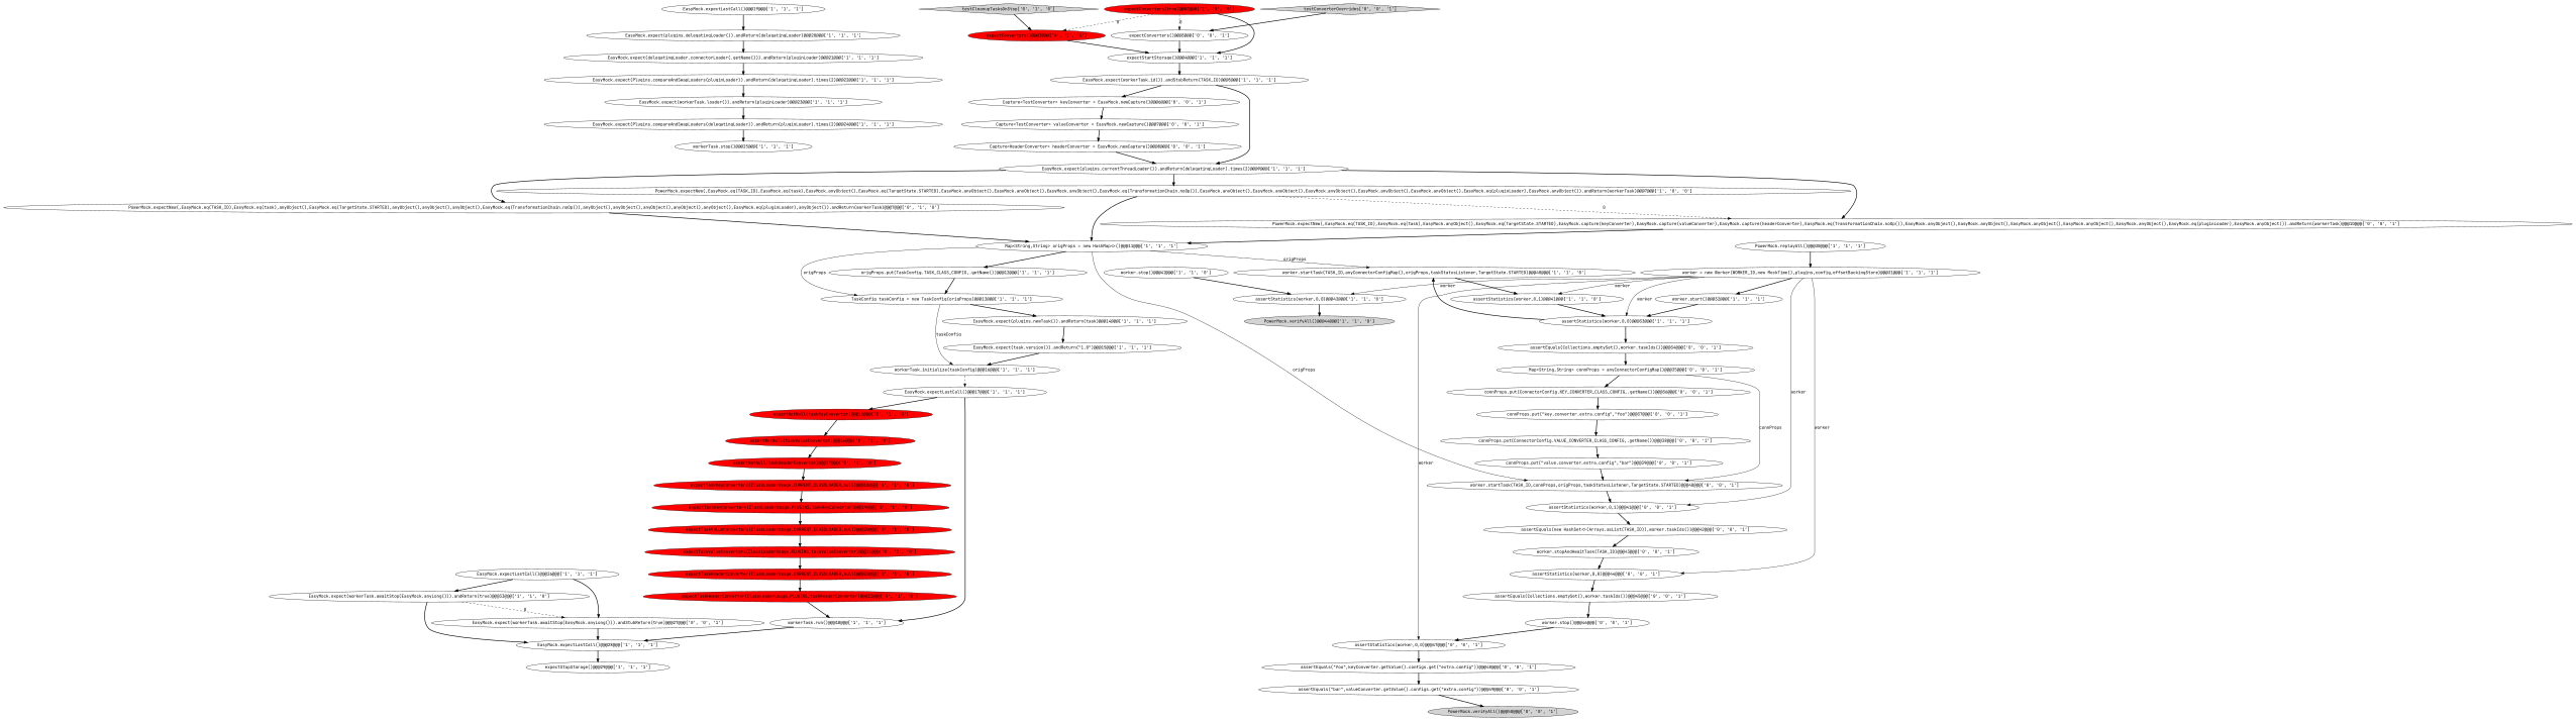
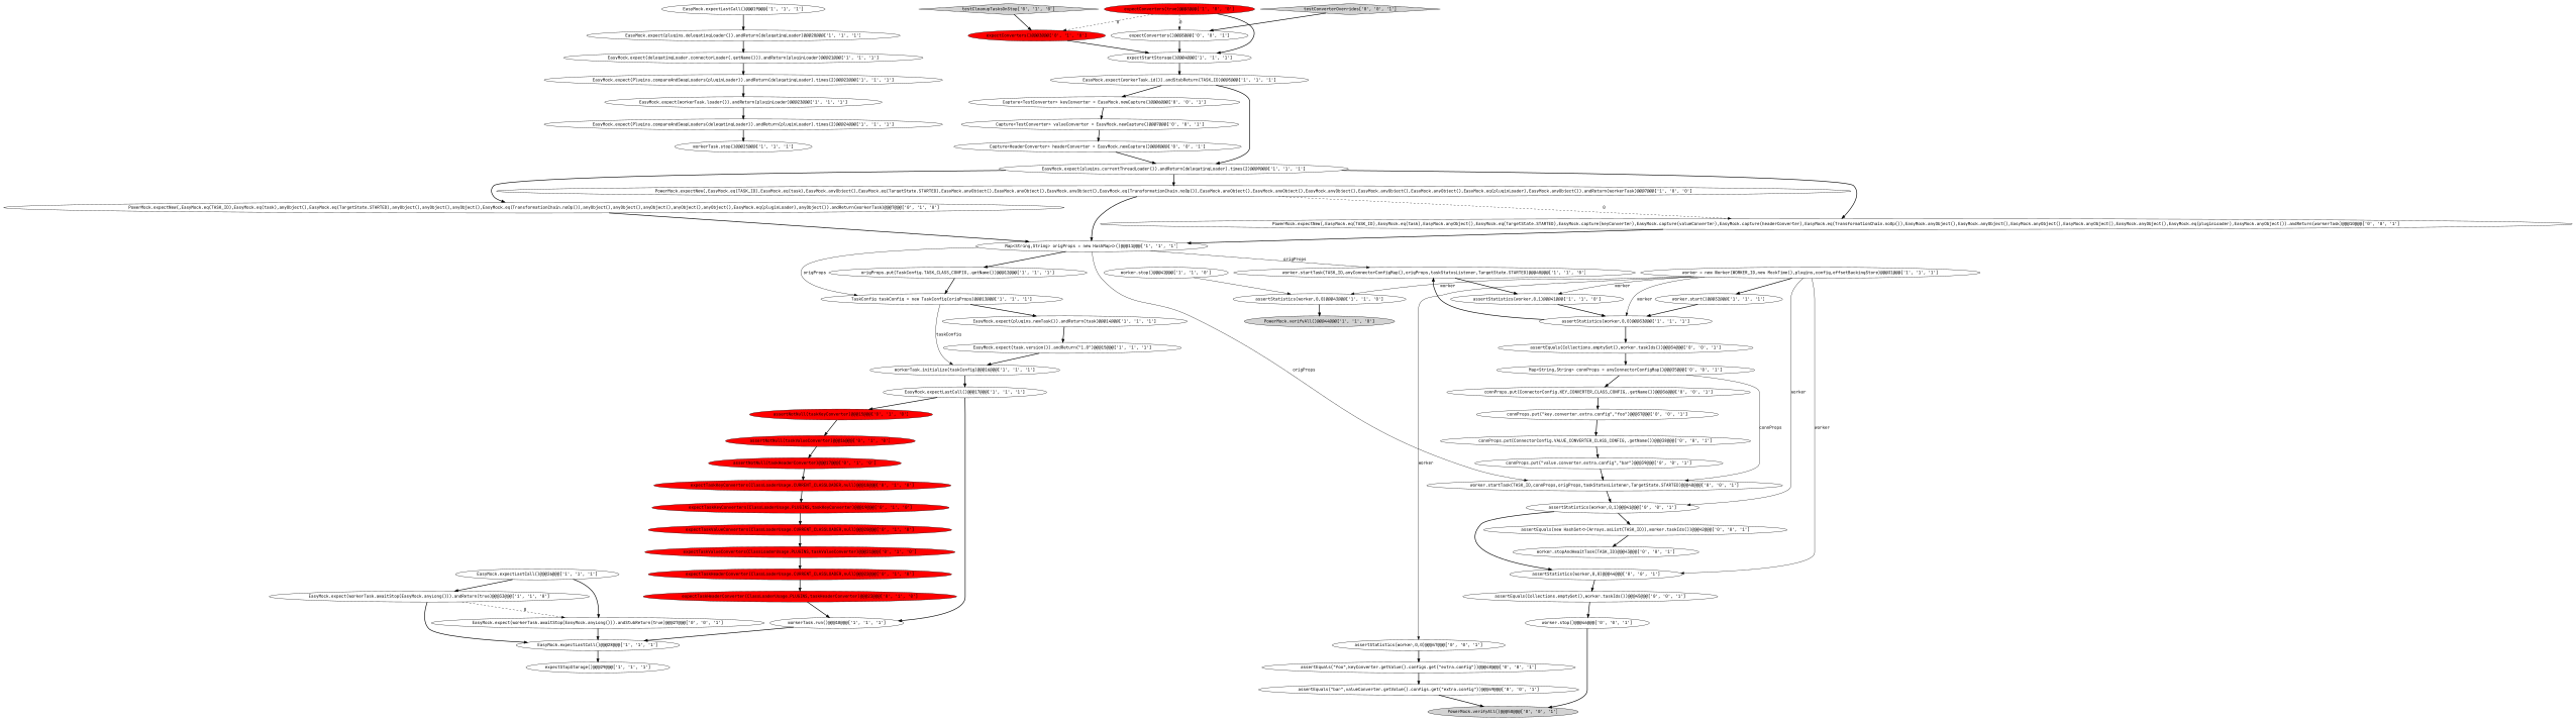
  digraph {
    fontname="JetBrains Mono"
    node [fillcolor=white fontname="JetBrains Mono" shape=ellipse style=filled]
    edge [fontname="JetBrains Mono" style=bold]
    n1 [label="EasyMock.expect(Plugins.compareAndSwapLoaders(delegatingLoader)).andReturn(pluginLoader).times(2)@@@24@@@['1', '1', '1']"]
    n2 [label="workerTask.stop()@@@25@@@['1', '1', '1']"]
    n3 [label="EasyMock.expect(workerTask.awaitStop(EasyMock.anyLong())).andReturn(true)@@@33@@@['1', '1', '0']"]
    n4 [label="EasyMock.expectLastCall()@@@28@@@['1', '1', '1']"]
    n5 [label="EasyMock.expect(workerTask.awaitStop(EasyMock.anyLong())).andStubReturn(true)@@@27@@@['0', '0', '1']"]
    n6 [label="expectStopStorage()@@@29@@@['1', '1', '1']"]
    n7 [label="connProps.put(\"key.converter.extra.config\",\"foo\")@@@37@@@['0', '0', '1']"]
    n8 [label="connProps.put(ConnectorConfig.VALUE_CONVERTER_CLASS_CONFIG,.getName())@@@38@@@['0', '0', '1']"]
    n9 [label="connProps.put(\"value.converter.extra.config\",\"bar\")@@@39@@@['0', '0', '1']"]
    n10 [label="assertEquals(\"foo\",keyConverter.getValue().configs.get(\"extra.config\"))@@@48@@@['0', '0', '1']"]
    n11 [label="assertEquals(\"bar\",valueConverter.getValue().configs.get(\"extra.config\"))@@@49@@@['0', '0', '1']"]
    n12 [fillcolor=lightgray label="PowerMock.verifyAll()@@@50@@@['0', '0', '1']"]
    n13 [label="EasyMock.expectLastCall()@@@17@@@['1', '1', '1']"]
    n14 [fillcolor=red label="assertNotNull(taskKeyConverter)@@@15@@@['0', '1', '0']"]
    n15 [label="workerTask.run()@@@18@@@['1', '1', '1']"]
    n16 [fillcolor=red label="assertNotNull(taskValueConverter)@@@16@@@['0', '1', '0']"]
    n17 [label="Capture<TestConverter> valueConverter = EasyMock.newCapture()@@@7@@@['0', '0', '1']"]
    n18 [label="Capture<HeaderConverter> headerConverter = EasyMock.newCapture()@@@8@@@['0', '0', '1']"]
    n19 [label="EasyMock.expect(plugins.currentThreadLoader()).andReturn(delegatingLoader).times(2)@@@9@@@['1', '1', '1']"]
    n20 [fillcolor=red label="assertNotNull(taskHeaderConverter)@@@17@@@['0', '1', '0']"]
    n21 [label="EasyMock.expect(Plugins.compareAndSwapLoaders(pluginLoader)).andReturn(delegatingLoader).times(2)@@@22@@@['1', '1', '1']"]
    n22 [label="EasyMock.expect(workerTask.loader()).andReturn(pluginLoader)@@@23@@@['1', '1', '1']"]
    n23 [label="assertStatistics(worker,0,1)@@@41@@@['1', '1', '0']"]
    n24 [label="assertStatistics(worker,0,0)@@@33@@@['1', '1', '1']"]
    n25 [label="worker.stop()@@@42@@@['1', '1', '0']"]
    n26 [label="assertStatistics(worker,0,0)@@@43@@@['1', '1', '0']"]
-   n27 [label="PowerMock.replayAll()@@@30@@@['1', '1', '1']"]
    n28 [label="worker = new Worker(WORKER_ID,new MockTime(),plugins,config,offsetBackingStore)@@@31@@@['1', '1', '1']"]
    n29 [fillcolor=red label="expectConverters(true)@@@3@@@['1', '0', '0']"]
    n30 [label="expectConverters()@@@3@@@['0', '0', '1']"]
    n31 [fillcolor=red label="expectConverters()@@@3@@@['0', '1', '0']"]
    n32 [label="expectStartStorage()@@@4@@@['1', '1', '1']"]
    n33 [label="EasyMock.expect(workerTask.id()).andStubReturn(TASK_ID)@@@5@@@['1', '1', '1']"]
    n34 [label="TaskConfig taskConfig = new TaskConfig(origProps)@@@13@@@['1', '1', '1']"]
    n35 [label="workerTask.initialize(taskConfig)@@@16@@@['1', '1', '1']"]
    n36 [label="EasyMock.expect(plugins.newTask()).andReturn(task)@@@14@@@['1', '1', '1']"]
    n37 [label="EasyMock.expect(task.version()).andReturn(\"1.0\")@@@15@@@['1', '1', '1']"]
    n38 [label="EasyMock.expect(plugins.delegatingLoader()).andReturn(delegatingLoader)@@@20@@@['1', '1', '1']"]
    n39 [label="EasyMock.expect(delegatingLoader.connectorLoader(.getName())).andReturn(pluginLoader)@@@21@@@['1', '1', '1']"]
    n40 [label="PowerMock.expectNew(,EasyMock.eq(TASK_ID),EasyMock.eq(task),anyObject(),EasyMock.eq(TargetState.STARTED),anyObject(),anyObject(),anyObject(),EasyMock.eq(TransformationChain.noOp()),anyObject(),anyObject(),anyObject(),anyObject(),anyObject(),EasyMock.eq(pluginLoader),anyObject()).andReturn(workerTask)@@@7@@@['0', '1', '0']"]
    n41 [label="PowerMock.expectNew(,EasyMock.eq(TASK_ID),EasyMock.eq(task),EasyMock.anyObject(),EasyMock.eq(TargetState.STARTED),EasyMock.anyObject(),EasyMock.anyObject(),EasyMock.anyObject(),EasyMock.eq(TransformationChain.noOp()),EasyMock.anyObject(),EasyMock.anyObject(),EasyMock.anyObject(),EasyMock.anyObject(),EasyMock.anyObject(),EasyMock.eq(pluginLoader),EasyMock.anyObject()).andReturn(workerTask)@@@7@@@['1', '0', '0']"]
    n42 [label="PowerMock.expectNew(,EasyMock.eq(TASK_ID),EasyMock.eq(task),EasyMock.anyObject(),EasyMock.eq(TargetState.STARTED),EasyMock.capture(keyConverter),EasyMock.capture(valueConverter),EasyMock.capture(headerConverter),EasyMock.eq(TransformationChain.noOp()),EasyMock.anyObject(),EasyMock.anyObject(),EasyMock.anyObject(),EasyMock.anyObject(),EasyMock.anyObject(),EasyMock.eq(pluginLoader),EasyMock.anyObject()).andReturn(workerTask)@@@10@@@['0', '0', '1']"]
    n43 [label="Capture<TestConverter> keyConverter = EasyMock.newCapture()@@@6@@@['0', '0', '1']"]
    n44 [label="Map<String,String> origProps = new HashMap<>()@@@11@@@['1', '1', '1']"]
    n45 [label="worker.startTask(TASK_ID,connProps,origProps,taskStatusListener,TargetState.STARTED)@@@40@@@['0', '0', '1']"]
    n46 [label="worker.startTask(TASK_ID,anyConnectorConfigMap(),origProps,taskStatusListener,TargetState.STARTED)@@@40@@@['1', '1', '0']"]
    n47 [label="origProps.put(TaskConfig.TASK_CLASS_CONFIG,.getName())@@@12@@@['1', '1', '1']"]
    n48 [label="worker.stop()@@@46@@@['0', '0', '1']"]
    n49 [label="assertStatistics(worker,0,0)@@@47@@@['0', '0', '1']"]
    n50 [fillcolor=red label="expectTaskKeyConverters(ClassLoaderUsage.CURRENT_CLASSLOADER,null)@@@18@@@['0', '1', '0']"]
    n51 [label="worker.start()@@@32@@@['1', '1', '1']"]
    n52 [label="assertEquals(Collections.emptySet(),worker.taskIds())@@@34@@@['0', '0', '1']"]
    n53 [label="assertStatistics(worker,0,0)@@@44@@@['0', '0', '1']"]
    n54 [label="assertEquals(Collections.emptySet(),worker.taskIds())@@@45@@@['0', '0', '1']"]
    n55 [label="connProps.put(ConnectorConfig.KEY_CONVERTER_CLASS_CONFIG,.getName())@@@36@@@['0', '0', '1']"]
    n56 [label="Map<String,String> connProps = anyConnectorConfigMap()@@@35@@@['0', '0', '1']"]
    n57 [label="assertStatistics(worker,0,1)@@@41@@@['0', '0', '1']"]
    n58 [fillcolor=red label="expectTaskKeyConverters(ClassLoaderUsage.PLUGINS,taskKeyConverter)@@@19@@@['0', '1', '0']"]
    n59 [fillcolor=red label="expectTaskValueConverters(ClassLoaderUsage.CURRENT_CLASSLOADER,null)@@@20@@@['0', '1', '0']"]
    n60 [fillcolor=red label="expectTaskValueConverters(ClassLoaderUsage.PLUGINS,taskValueConverter)@@@21@@@['0', '1', '0']"]
    n61 [label="assertEquals(new HashSet<>(Arrays.asList(TASK_ID)),worker.taskIds())@@@42@@@['0', '0', '1']"]
    n62 [label="worker.stopAndAwaitTask(TASK_ID)@@@43@@@['0', '0', '1']"]
    n63 [fillcolor=lightgray label="testConverterOverrides['0', '0', '1']" shape=diamond]
    n64 [fillcolor=lightgray label="PowerMock.verifyAll()@@@44@@@['1', '1', '0']"]
    n65 [label="EasyMock.expectLastCall()@@@19@@@['1', '1', '1']"]
    n66 [fillcolor=lightgray label="testCleanupTasksOnStop['0', '1', '0']" shape=diamond]
    n67 [fillcolor=red label="expectTaskHeaderConverter(ClassLoaderUsage.CURRENT_CLASSLOADER,null)@@@22@@@['0', '1', '0']"]
    n68 [fillcolor=red label="expectTaskHeaderConverter(ClassLoaderUsage.PLUGINS,taskHeaderConverter)@@@23@@@['0', '1', '0']"]
    n69 [label="EasyMock.expectLastCall()@@@26@@@['1', '1', '1']"]
    n1 -> n2
    n3 -> n4
    n3 -> n5 [label=0 style=dashed]
    n4 -> n6
    n5 -> n4
    n7 -> n8
    n8 -> n9
    n9 -> n45
    n10 -> n11
    n11 -> n12
    n13 -> n14
    n13 -> n15
    n14 -> n16
    n15 -> n4
    n16 -> n20
    n17 -> n18
    n18 -> n19
    n19 -> n40
    n19 -> n41
    n19 -> n42
    n20 -> n50
    n21 -> n22
    n22 -> n1
    n23 -> n24
    n24 -> n46
    n24 -> n52
-   n25 -> n26
+   n25 -> n26 [style=solid]
    n26 -> n64
-   n27 -> n28
    n28 -> n23 [label=worker style=solid]
    n28 -> n24 [label=worker style=solid]
    n28 -> n26 [label=worker style=solid]
    n28 -> n49 [label=worker style=solid]
    n28 -> n51
    n28 -> n53 [label=worker style=solid]
    n28 -> n57 [label=worker style=solid]
    n29 -> n30 [label=0 style=dashed]
    n29 -> n31 [label=0 style=dashed]
    n29 -> n32
    n30 -> n32
    n31 -> n32
    n32 -> n33
    n33 -> n19
    n33 -> n43
    n34 -> n35 [label=taskConfig style=solid]
    n34 -> n36
-   n35 -> n13 [style=dashed]
+   n35 -> n13
    n36 -> n37
    n37 -> n35
    n38 -> n39
    n39 -> n21
    n40 -> n44
    n41 -> n42 [label=0 style=dashed]
    n41 -> n44
    n42 -> n44
    n43 -> n17
    n44 -> n34 [label=origProps style=solid]
    n44 -> n45 [label=origProps style=solid]
    n44 -> n46 [label=origProps style=solid]
    n44 -> n47
    n45 -> n57
    n46 -> n23
    n47 -> n34
-   n48 -> n49
+   n48 -> n12
    n49 -> n10
    n50 -> n58
    n51 -> n24
    n52 -> n56
    n53 -> n54
    n54 -> n48
    n55 -> n7
    n56 -> n45 [label=connProps style=solid]
    n56 -> n55
    n57 -> n61
    n58 -> n59
    n59 -> n60
    n60 -> n67
    n61 -> n62
-   n62 -> n53
+   n57 -> n53
    n63 -> n30
    n65 -> n38
    n66 -> n31
    n67 -> n68
    n68 -> n15
    n69 -> n3
    n69 -> n5
  }
